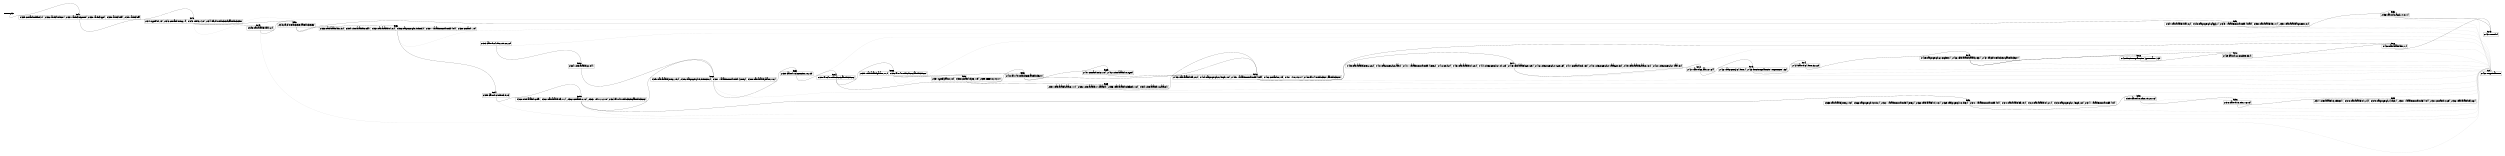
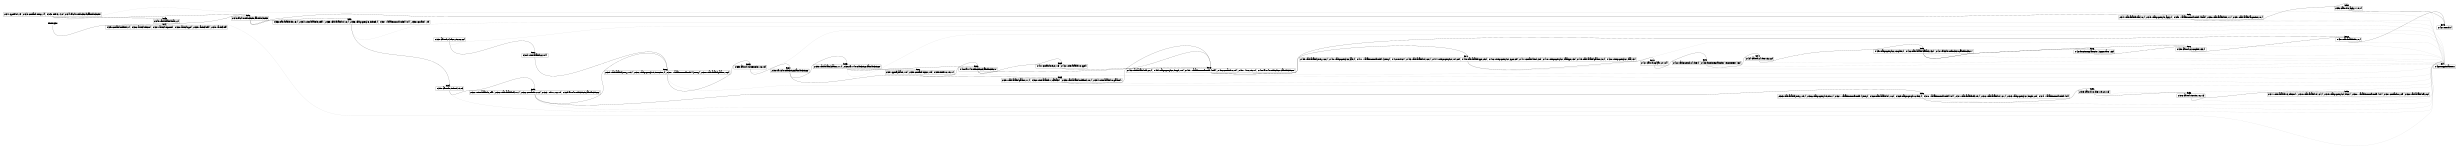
  digraph {
    rankdir=LR
    node [shape=record]
    edge [headport=n tailport=s]
    n1 [label=BB_entry531 shape=none]
    n2 [label="{27335: constant[undefined,v1]|27336: vardecl['selector']|27337: vardecl['response']|27338: vardecl['type']|27339: vardecl['self']|27340: vardecl['off']}"]
    n3 [label="{27341: typeof['url',v3]|27342: constant[\"string\",v4]|27343: !==[v3,v4,v2]|27344: if[v2](true-block:9249,false-block:9250)}"]
    n4 [label="{27346: if[v2](true-block:9251,false-block:9253)}"]
    n5 [label="{27345: read-variable['_load',v2,-]}"]
    n6 [label="{27432: exceptional-return}"]
    n7 [label="{27347: read-variable['_load',v6,-]|27348: read-property[v6,'apply',-]|27349: \<variable-non-null-undef\>['_load']|27350: read-variable['this',v7,-]|27351: read-variable['arguments',v8,-]}"]
    n8 [label="{27353: read-variable['this',v5,-]|27354: write-variable[v5,'self']*|27355: read-variable['url',v8,-]|27356: read-property[v8,'indexOf',-]|27357: \<variable-non-null-undef\>['url']|27358: constant[\" \",v9]}"]
    n9 [label="{27352: call-0:0[v6,'apply',v7,v8,v1]}"]
    n10 [label="{27359: call-0:0[v8,'indexOf',v9,v6]}"]
    n11 [label="{27431: return[v1]}"]
    n12 [label="{27360: write-variable[v6,'off']*|27361: read-variable['off',v11,-]|27362: constant[0.0,v12]|27363: \>=[v11,v12,v10]|27364: if[v10](true-block:9256,false-block:9262)}"]
    n13 [label="{27365: read-variable['jQuery',v15,-]|27366: read-property[v15,'trim',-]|27367: \<variable-non-null-undef\>['jQuery']|27368: read-variable['url',v18,-]|27369: read-property[v18,'slice',-]|27370: \<variable-non-null-undef\>['url']|27371: read-variable['off',v19,-]|27372: read-variable['url',v21,-]|27373: read-property[v21,'length',v20]|27374: \<variable-non-null-undef\>['url']}"]
    n14 [label="{27385: read-variable['jQuery',v15,-]|27386: read-property[v15,'isFunction',-]|27387: \<variable-non-null-undef\>['jQuery']|27388: read-variable['params',v16,-]}"]
    n15 [label="{27375: call-0:0[v18,'slice',v19,v20,v16]}"]
    n16 [label="{27389: call-0:0[v15,'isFunction',v16,v13]}"]
    n17 [label="{27376: call-0:0[v15,'trim',v16,v13]}"]
    n18 [label="{27390: if[v13](true-block:9265,false-block:9266)}"]
    n19 [label="{27377: write-variable[v13,'selector']*|27378: read-variable['url',v24,-]|27379: read-property[v24,'slice',-]|27380: \<variable-non-null-undef\>['url']|27381: constant[0.0,v25]|27382: read-variable['off',v26,-]}"]
    n20 [label="{27383: call-0:0[v24,'slice',v25,v26,v22]}"]
    n21 [label="{27384: write-variable[v22,'url']*}"]
    n22 [label="{27391: read-variable['params',v17,-]|27392: write-variable[v17,'callback']*|27393: read-variable['undefined',v18,-]|27394: write-variable[v18,'params']*}"]
    n23 [label="{27395: read-variable['params',v17,-]|27396: if[v17](true-block:9267,false-block:9268)}"]
    n24 [label="{27403: read-variable['self',v20,-]|27404: read-property[v20,'length',v18]|27405: \<variable-non-null-undef\>['self']|27406: constant[0.0,v19]|27407: \>[v18,v19,v17]|27408: if[v17](true-block:9271,false-block:9278)}"]
    n25 [label="{27400: if[v17](true-block:9269,false-block:9270)}"]
    n26 [label="{27397: typeof['params',v18]|27398: constant[\"object\",v19]|27399: ===[v18,v19,v17]}"]
    n27 [label="{27409: read-variable['jQuery',v26,-]|27410: read-property[v26,'ajax',-]|27411: \<variable-non-null-undef\>['jQuery']|27412: new[v27]|27413: read-variable['url',v28,-]|27414: write-property[v27,'url',v28]|27415: read-variable['type',v29,-]|27416: write-property[v27,'type',v29]|27417: constant[\"html\",v30]|27418: write-property[v27,'dataType',v30]|27419: read-variable['params',v31,-]|27420: write-property[v27,'data',v31]}"]
    n28 [label="{27430: read-variable['this',v1,-]}"]
    n29 [label="{27401: constant[\"POST\",v18]|27402: write-variable[v18,'type']*}"]
    n30 [label="{27421: call-0:0[v26,'ajax',v27,v24]}"]
    n31 [label="{27422: read-property[v24,'done',-]|27423: function-expr[function ( responseText ),v32]}"]
    n32 [label="{27424: call-0:0[v24,'done',v32,v22]}"]
    n33 [label="{27425: read-property[v22,'complete',-]|27426: read-variable['callback',v33,-]|27427: if[v33](true-block:9276,false-block:9277)}"]
    n34 [label="{27429: call-0:0[v22,'complete',v33,-]*}"]
    n35 [label="{27428: function-expr[function ( jqXHR status ),v33]}"]
    n1 -> n2 [headlabel="    9247"]
-   n2 -> n3 [headlabel="      9248"]
    n3 -> n4 [headlabel="      9250"]
    n3 -> n5 [headlabel="      9249"]
    n3 -> n6 [color=gray headlabel="      9280"]
    n4 -> n7 [headlabel="      9251"]
    n4 -> n8 [headlabel="      9253"]
    n5 -> n4
    n5 -> n6 [color=gray]
    n7 -> n6 [color=gray]
    n7 -> n9 [headlabel="      9252"]
    n8 -> n6 [color=gray]
    n8 -> n10 [headlabel="      9254"]
    n9 -> n6 [color=gray]
    n9 -> n11 [headlabel="      9279"]
    n10 -> n6 [color=gray]
    n10 -> n12 [headlabel="      9255"]
    n12 -> n6 [color=gray]
    n12 -> n13 [headlabel="      9256"]
    n12 -> n14 [headlabel="      9262"]
    n13 -> n6 [color=gray]
    n13 -> n15 [headlabel="      9257"]
    n14 -> n6 [color=gray]
    n14 -> n16 [headlabel="      9263"]
    n15 -> n6 [color=gray]
    n15 -> n17 [headlabel="      9258"]
    n16 -> n6 [color=gray]
    n16 -> n18 [headlabel="      9264"]
    n17 -> n6 [color=gray]
    n17 -> n19 [headlabel="      9259"]
    n18 -> n22 [headlabel="      9265"]
    n18 -> n23 [headlabel="      9266"]
    n19 -> n6 [color=gray]
    n20 -> n6 [color=gray]
    n20 -> n21 [headlabel="      9261"]
    n21 -> n14
    n22 -> n6 [color=gray]
    n22 -> n24 [headlabel="      9270"]
    n23 -> n6 [color=gray]
    n23 -> n25 [headlabel="      9268"]
    n23 -> n26 [headlabel="      9267"]
    n24 -> n6 [color=gray]
    n24 -> n27 [headlabel="      9271"]
    n24 -> n28 [headlabel="      9278"]
    n25 -> n24
    n25 -> n29 [headlabel="      9269"]
    n26 -> n6 [color=gray]
    n26 -> n25
    n27 -> n6 [color=gray]
    n27 -> n30 [headlabel="      9272"]
    n28 -> n6 [color=gray]
    n28 -> n11
    n29 -> n24
    n30 -> n6 [color=gray]
    n30 -> n31 [headlabel="      9273"]
    n31 -> n6 [color=gray]
    n31 -> n32 [headlabel="      9274"]
    n32 -> n6 [color=gray]
    n32 -> n33 [headlabel="      9275"]
    n33 -> n6 [color=gray]
    n33 -> n34 [headlabel="      9277"]
    n33 -> n35 [headlabel="      9276"]
    n34 -> n6 [color=gray]
    n34 -> n28
    n35 -> n34
  }
